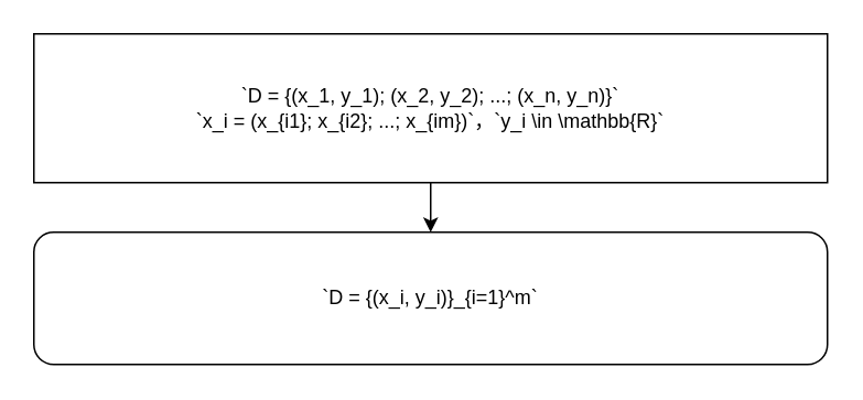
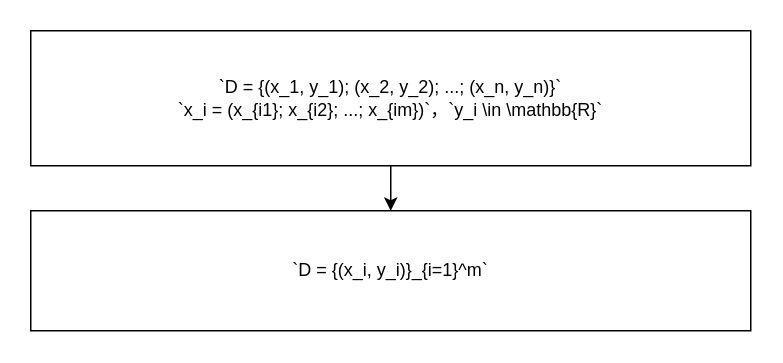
  <mxCell id="0" />
  <mxCell id="1" parent="0" />
  <mxCell id="2" style="edgeStyle=orthogonalEdgeStyle;rounded=0;orthogonalLoop=1;jettySize=auto;html=1;exitX=0.5;exitY=1;exitDx=0;exitDy=0;entryX=0.5;entryY=0;entryDx=0;entryDy=0;endArrow=classic;endFill=1;" edge="1" parent="1" source="3" target="4"><mxGeometry relative="1" as="geometry" /></mxCell>
  <mxCell id="3" value="`D = {(x_1, y_1); (x_2, y_2); ...; (x_n, y_n)}`&lt;br&gt;`x_i = (x_{i1}; x_{i2}; ...; x_{im})`，`y_i \in \mathbb{R}`" style="rounded=0;whiteSpace=wrap;html=1;strokeWidth=1;fillColor=#FFFFFF;" vertex="1" parent="1"><mxGeometry x="20" y="20" width="480" height="90" as="geometry" /></mxCell>
- <mxCell id="4" value="`D = {(x_i, y_i)}_{i=1}^m`" style="whiteSpace=wrap;html=1;strokeWidth=1;fillColor=#FFFFFF;rounded=1;" vertex="1" parent="1"><mxGeometry x="20" y="140" width="480" height="80" as="geometry" /></mxCell>
+ <mxCell id="4" value="`D = {(x_i, y_i)}_{i=1}^m`" style="rounded=0;whiteSpace=wrap;html=1;strokeWidth=1;fillColor=#FFFFFF;" vertex="1" parent="1"><mxGeometry x="20" y="140" width="480" height="80" as="geometry" /></mxCell>
